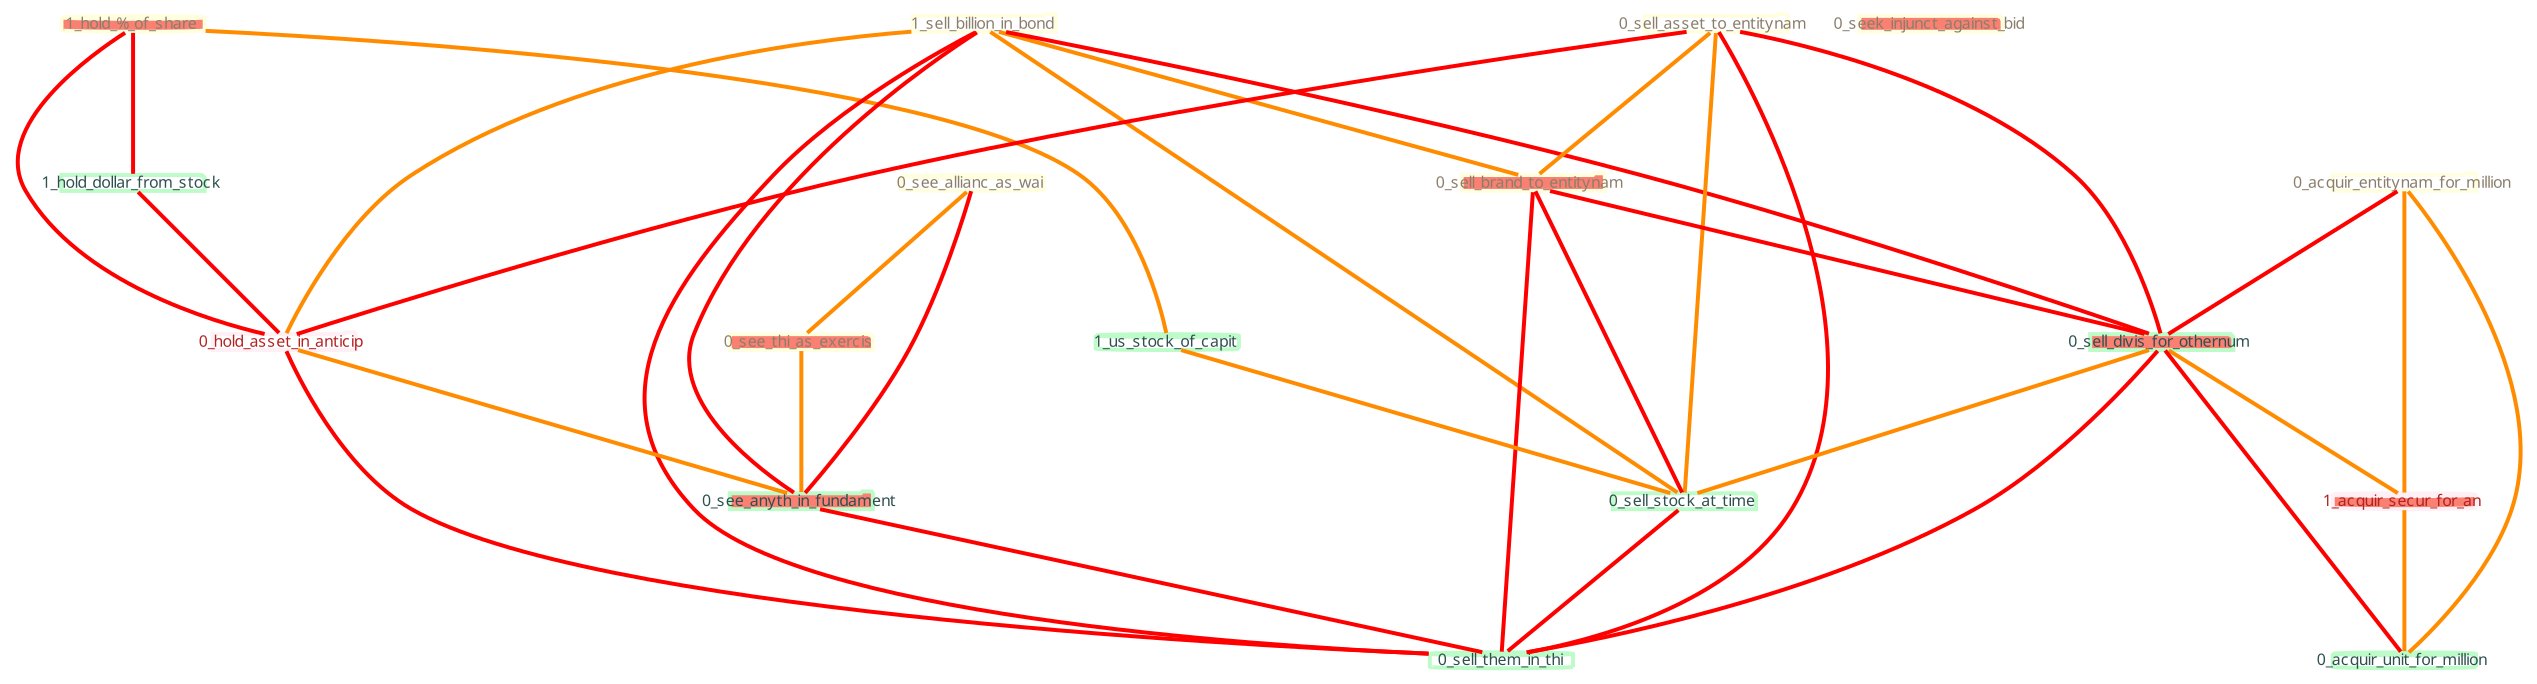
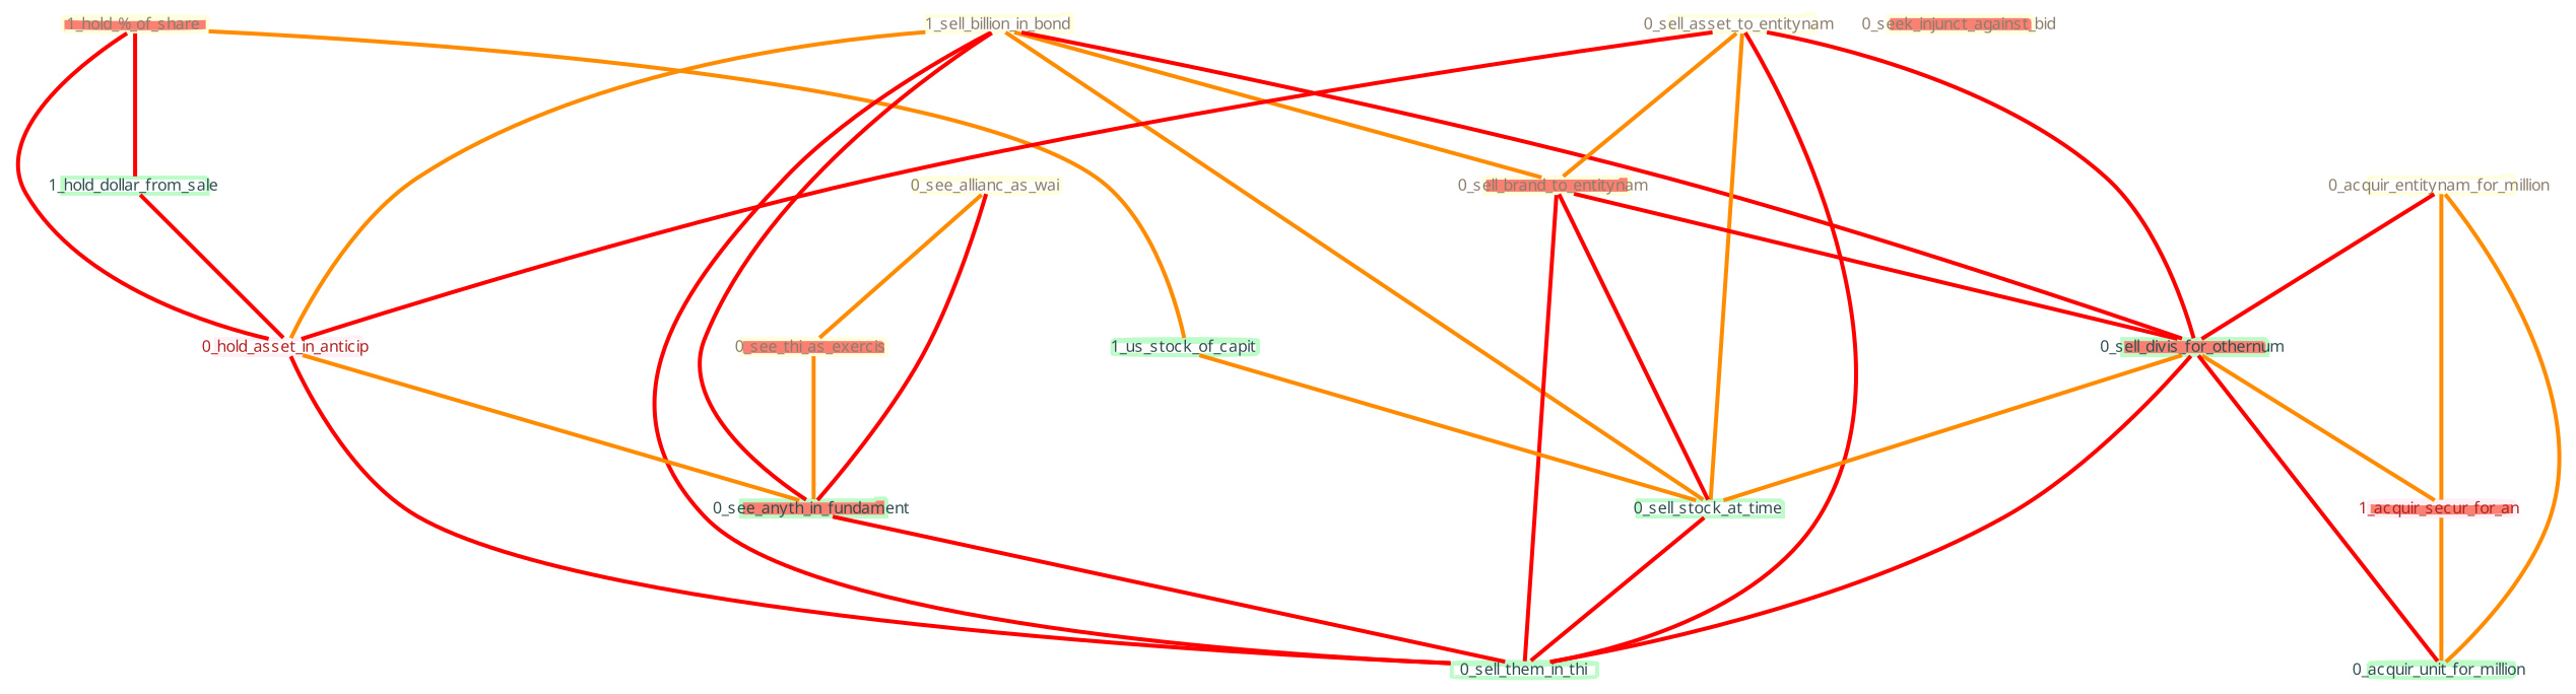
  graph {
    fontname="Noto Sans"
    node [color="#ffffe0" fillcolor=white fixedsize=true fontcolor="#8b7d6b" fontname="Noto Sans" fontsize=4 shape=cylinder style=filled]
    edge [color=red fontname="Noto Sans" w=1]
    "1_hold_%_of_share " [fillcolor=salmon height=.06 width=.5]
    "1_sell_billion_in_bond " [height=.06 shape=folder width=.5]
    "0_see_allianc_as_wai " [height=.06 width=.5]
    "0_seek_injunct_against_bid " [fillcolor=salmon height=.06 shape=note width=.5]
    "0_see_thi_as_exercis " [fillcolor=salmon height=.06 shape=note width=.5]
    "0_sell_asset_to_entitynam " [height=.06 shape=folder width=.5]
    "0_acquir_entitynam_for_million " [height=.06 shape=folder width=.5]
    "0_sell_brand_to_entitynam " [fillcolor=salmon height=.06 shape=folder width=.5]
    "1_acquir_secur_for_an " [color="#fff0f5" fillcolor=salmon fontcolor="#b22222" height=.06 width=.5]
    "0_hold_asset_in_anticip " [color="#fff0f5" fontcolor="#b22222" height=.06 shape=folder width=.5]
    "1_us_stock_of_capit " [color="#BDFCC9" fontcolor="#2f4f4f" height=.06 width=.5]
-   "1_hold_dollar_from_sale " [color="#BDFCC9" fontcolor="#2f4f4f" height=.06 shape=note width=.5 label="1_hold_dollar_from_stock"]
+   "1_hold_dollar_from_sale " [color="#BDFCC9" fontcolor="#2f4f4f" height=.06 shape=note width=.5]
    "0_sell_divis_for_othernum " [color="#BDFCC9" fillcolor=salmon fontcolor="#2f4f4f" height=.06 shape=note width=.5]
    "0_sell_stock_at_time " [color="#BDFCC9" fontcolor="#2f4f4f" height=.06 shape=note width=.5]
    "0_see_anyth_in_fundament " [color="#BDFCC9" fillcolor=salmon fontcolor="#2f4f4f" height=.06 shape=folder width=.5]
    n16 [color="#BDFCC9" fontcolor="#2f4f4f" height=.06 label="0_sell_them_in_thi" width=.5]
    "0_acquir_unit_for_million " [color="#BDFCC9" fontcolor="#2f4f4f" height=.06 width=.5]
    subgraph sub_1 {
      "1_hold_%_of_share "
      "1_sell_billion_in_bond "
      "0_see_allianc_as_wai "
      "0_seek_injunct_against_bid "
      "0_see_thi_as_exercis "
      "0_sell_asset_to_entitynam "
      "0_acquir_entitynam_for_million "
      "0_sell_brand_to_entitynam "
    }
    subgraph sub_2 {
      "1_acquir_secur_for_an "
      "0_hold_asset_in_anticip "
    }
    "1_hold_%_of_share " -- "0_hold_asset_in_anticip "
    "1_hold_%_of_share " -- "1_us_stock_of_capit " [color=darkorange]
    "1_hold_%_of_share " -- "1_hold_dollar_from_sale "
    "1_sell_billion_in_bond " -- "0_sell_brand_to_entitynam " [color=darkorange]
    "1_sell_billion_in_bond " -- "0_hold_asset_in_anticip " [color=darkorange]
    "1_sell_billion_in_bond " -- "0_sell_divis_for_othernum "
    "1_sell_billion_in_bond " -- "0_sell_stock_at_time " [color=darkorange]
    "1_sell_billion_in_bond " -- "0_see_anyth_in_fundament "
    "1_sell_billion_in_bond " -- n16 [w=2]
    "0_see_allianc_as_wai " -- "0_see_thi_as_exercis " [color=darkorange w=2]
    "0_see_allianc_as_wai " -- "0_see_anyth_in_fundament "
    "0_see_thi_as_exercis " -- "0_see_anyth_in_fundament " [color=darkorange]
    "0_sell_asset_to_entitynam " -- "0_sell_brand_to_entitynam " [color=darkorange w=3]
    "0_sell_asset_to_entitynam " -- "0_hold_asset_in_anticip "
    "0_sell_asset_to_entitynam " -- "0_sell_divis_for_othernum "
    "0_sell_asset_to_entitynam " -- "0_sell_stock_at_time " [color=darkorange]
    "0_sell_asset_to_entitynam " -- n16 [w=2]
    "0_acquir_entitynam_for_million " -- "1_acquir_secur_for_an " [color=darkorange w=2]
    "0_acquir_entitynam_for_million " -- "0_sell_divis_for_othernum "
    "0_acquir_entitynam_for_million " -- "0_acquir_unit_for_million " [color=darkorange w=3]
    "0_sell_brand_to_entitynam " -- "0_sell_divis_for_othernum "
    "0_sell_brand_to_entitynam " -- "0_sell_stock_at_time "
    "0_sell_brand_to_entitynam " -- n16 [w=2]
    "1_acquir_secur_for_an " -- "0_acquir_unit_for_million " [color=darkorange w=2]
    "0_hold_asset_in_anticip " -- "0_see_anyth_in_fundament " [color=darkorange]
    "0_hold_asset_in_anticip " -- n16
    "1_us_stock_of_capit " -- "0_sell_stock_at_time " [color=darkorange]
    "1_hold_dollar_from_sale " -- "0_hold_asset_in_anticip "
    "0_sell_divis_for_othernum " -- "1_acquir_secur_for_an " [color=darkorange]
    "0_sell_divis_for_othernum " -- "0_sell_stock_at_time " [color=darkorange]
    "0_sell_divis_for_othernum " -- n16
    "0_sell_divis_for_othernum " -- "0_acquir_unit_for_million "
    "0_sell_stock_at_time " -- n16
    "0_see_anyth_in_fundament " -- n16
  }
